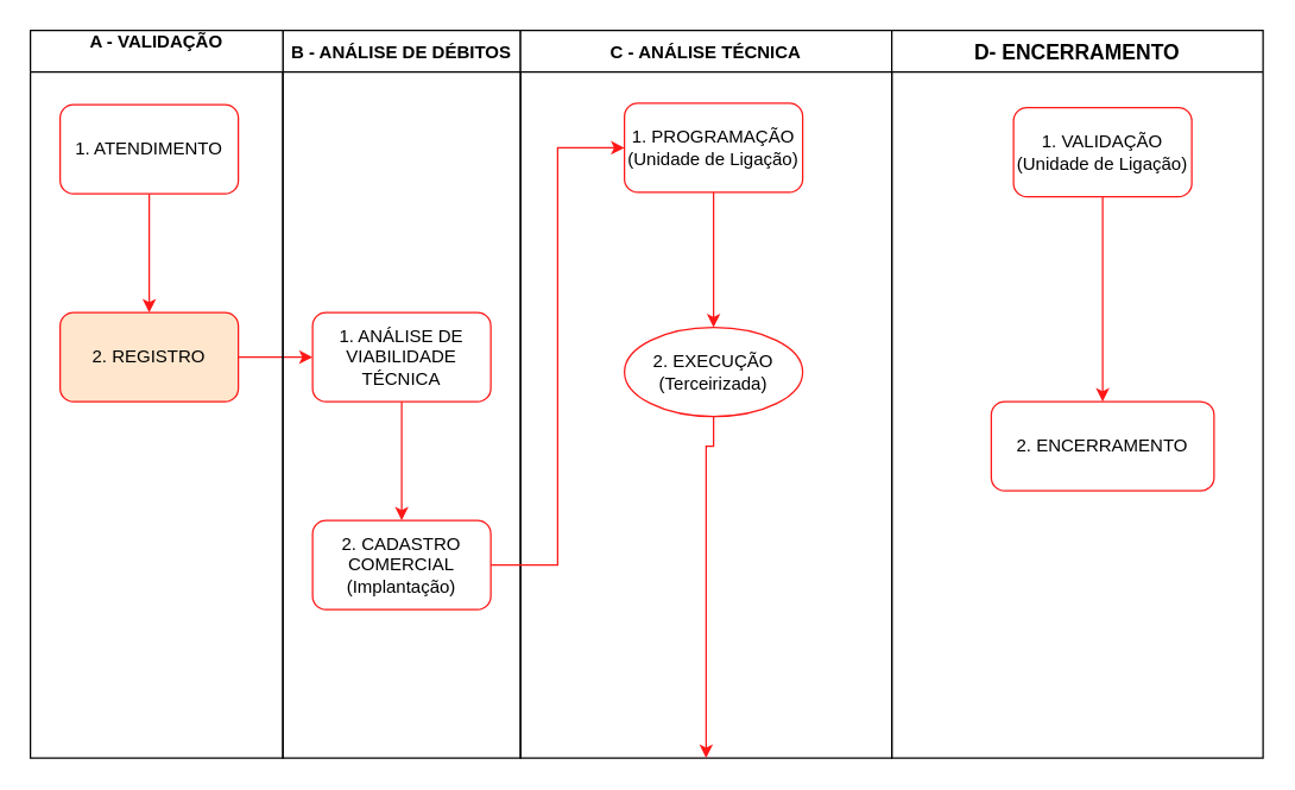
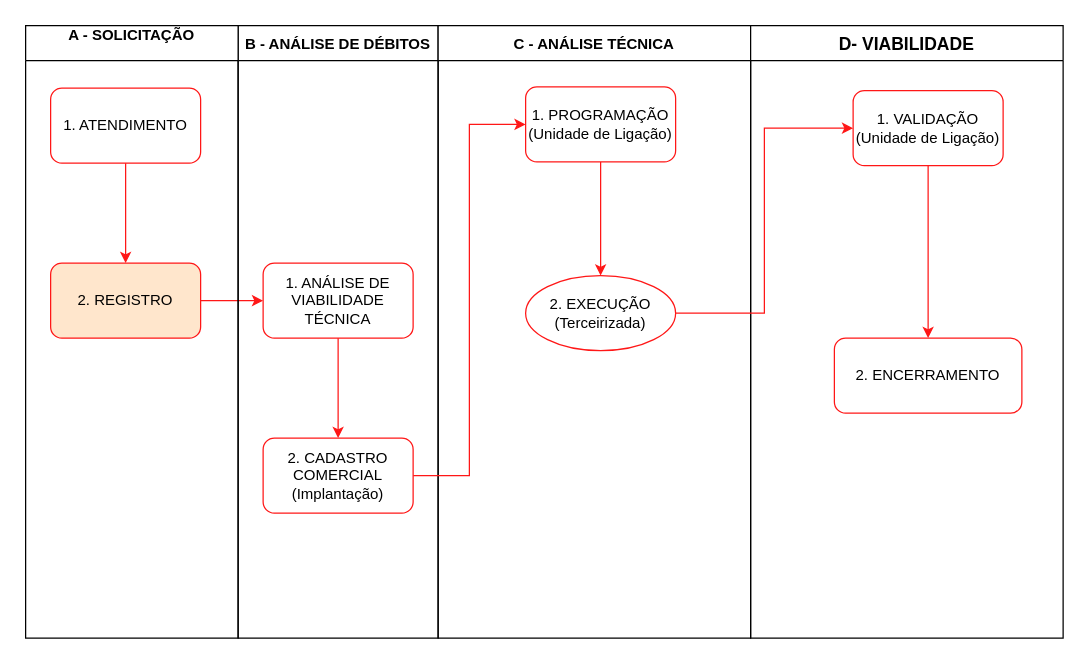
  <mxCell id="0" />
  <mxCell id="1" parent="0" />
  <mxCell id="2" value="1. ATENDIMENTO" style="rounded=1;whiteSpace=wrap;html=1;strokeColor=#FF1717;" vertex="1" parent="1"><mxGeometry x="40" y="70" width="120" height="60" as="geometry" /></mxCell>
  <mxCell id="3" value="" style="edgeStyle=orthogonalEdgeStyle;rounded=0;orthogonalLoop=1;jettySize=auto;html=1;strokeColor=#FF1717;" edge="1" source="2" target="4" parent="1"><mxGeometry relative="1" as="geometry" /></mxCell>
  <mxCell id="4" value="2. REGISTRO" style="rounded=1;whiteSpace=wrap;html=1;strokeColor=#FF1717;fillColor=#ffe6cc;" vertex="1" parent="1"><mxGeometry x="40" y="210" width="120" height="60" as="geometry" /></mxCell>
  <mxCell id="5" style="edgeStyle=orthogonalEdgeStyle;rounded=0;orthogonalLoop=1;jettySize=auto;html=1;strokeColor=#FF1717;" edge="1" source="4" target="18" parent="1"><mxGeometry relative="1" as="geometry" /></mxCell>
  <mxCell id="6" value="B - ANÁLISE DE DÉBITOS" style="swimlane;fillColor=#ffffff;gradientColor=none;container=1;collapsible=0;autosize=0;startSize=28;" vertex="1" parent="1"><mxGeometry x="190" y="20" width="160" height="490" as="geometry" /></mxCell>
  <mxCell id="7" value="C - ANÁLISE TÉCNICA" style="swimlane;fillColor=#ffffff;gradientColor=none;container=1;collapsible=0;autosize=0;startSize=28;" vertex="1" parent="1"><mxGeometry x="350" y="20" width="250" height="490" as="geometry" /></mxCell>
- <mxCell id="8" value="D- ENCERRAMENTO&#10;" style="swimlane;fillColor=#ffffff;gradientColor=none;container=1;collapsible=0;autosize=0;startSize=28;fontSize=14;verticalAlign=top;" vertex="1" parent="1"><mxGeometry x="600" y="20" width="250" height="490" as="geometry" /></mxCell>
- <mxCell id="9" style="edgeStyle=orthogonalEdgeStyle;rounded=0;orthogonalLoop=1;jettySize=auto;html=1;strokeColor=#FF1717;" edge="1" source="16" target="7" parent="1"><mxGeometry relative="1" as="geometry" /></mxCell>
- <mxCell id="10" value="A - VALIDAÇÃO&#10;" style="swimlane;fillColor=#ffffff;gradientColor=none;container=1;collapsible=0;autosize=1;startSize=28;" vertex="1" parent="1"><mxGeometry x="20" y="20" width="170" height="490" as="geometry" /></mxCell>
+ <mxCell id="8" value="D- VIABILIDADE&#10;" style="swimlane;fillColor=#ffffff;gradientColor=none;container=1;collapsible=0;autosize=0;startSize=28;fontSize=14;verticalAlign=top;" vertex="1" parent="1"><mxGeometry x="600" y="20" width="250" height="490" as="geometry" /></mxCell>
+ <mxCell id="9" style="edgeStyle=orthogonalEdgeStyle;rounded=0;orthogonalLoop=1;jettySize=auto;html=1;entryX=0;entryY=0.5;entryDx=0;entryDy=0;strokeColor=#FF1717;" edge="1" source="16" target="11" parent="1"><mxGeometry relative="1" as="geometry" /></mxCell>
+ <mxCell id="10" value="A - SOLICITAÇÃO&#10;" style="swimlane;fillColor=#ffffff;gradientColor=none;container=1;collapsible=0;autosize=1;startSize=28;" vertex="1" parent="1"><mxGeometry x="20" y="20" width="170" height="490" as="geometry" /></mxCell>
  <mxCell id="11" value="&lt;div&gt;1. VALIDAÇÃO&lt;/div&gt;&lt;div&gt;(Unidade de Ligação)&lt;br&gt;&lt;/div&gt;" style="rounded=1;whiteSpace=wrap;html=1;strokeColor=#FF1717;" vertex="1" parent="1"><mxGeometry x="682" y="72" width="120" height="60" as="geometry" /></mxCell>
  <mxCell id="12" style="edgeStyle=orthogonalEdgeStyle;rounded=0;orthogonalLoop=1;jettySize=auto;html=1;entryX=0.5;entryY=0;entryDx=0;entryDy=0;strokeColor=#FF1717;" edge="1" source="11" target="13" parent="1"><mxGeometry relative="1" as="geometry" /></mxCell>
  <mxCell id="13" value="2. ENCERRAMENTO" style="rounded=1;whiteSpace=wrap;html=1;strokeColor=#FF1717;" vertex="1" parent="1"><mxGeometry x="667" y="270" width="150" height="60" as="geometry" /></mxCell>
  <mxCell id="14" value="&lt;div&gt;1. PROGRAMAÇÃO&lt;/div&gt;&lt;div&gt;(Unidade de Ligação)&lt;br&gt;&lt;/div&gt;" style="rounded=1;whiteSpace=wrap;html=1;strokeColor=#FF1717;" vertex="1" parent="1"><mxGeometry x="420" y="69" width="120" height="60" as="geometry" /></mxCell>
  <mxCell id="15" value="" style="edgeStyle=orthogonalEdgeStyle;rounded=0;orthogonalLoop=1;jettySize=auto;html=1;strokeColor=#FF1717;" edge="1" source="14" target="16" parent="1"><mxGeometry relative="1" as="geometry" /></mxCell>
  <mxCell id="16" value="&lt;div&gt;2. EXECUÇÃO&lt;/div&gt;&lt;div&gt;(Terceirizada)&lt;br&gt;&lt;/div&gt;" style="ellipse;whiteSpace=wrap;html=1;strokeColor=#FF1717;" vertex="1" parent="1"><mxGeometry x="420" y="220" width="120" height="60" as="geometry" /></mxCell>
  <mxCell id="17" style="edgeStyle=orthogonalEdgeStyle;rounded=0;orthogonalLoop=1;jettySize=auto;html=1;entryX=0;entryY=0.5;entryDx=0;entryDy=0;strokeColor=#FF1717;" edge="1" source="20" target="14" parent="1"><mxGeometry relative="1" as="geometry" /></mxCell>
  <mxCell id="18" value="1. ANÁLISE DE VIABILIDADE TÉCNICA" style="rounded=1;whiteSpace=wrap;html=1;strokeColor=#FF1717;" vertex="1" parent="1"><mxGeometry x="210" y="210" width="120" height="60" as="geometry" /></mxCell>
  <mxCell id="19" value="" style="edgeStyle=orthogonalEdgeStyle;rounded=0;orthogonalLoop=1;jettySize=auto;html=1;strokeColor=#FF1717;" edge="1" source="18" target="20" parent="1"><mxGeometry relative="1" as="geometry" /></mxCell>
  <mxCell id="20" value="&lt;div&gt;2. CADASTRO COMERCIAL&lt;/div&gt;&lt;div&gt;(Implantação)&lt;br&gt;&lt;/div&gt;" style="rounded=1;whiteSpace=wrap;html=1;strokeColor=#FF1717;" vertex="1" parent="1"><mxGeometry x="210" y="350" width="120" height="60" as="geometry" /></mxCell>
